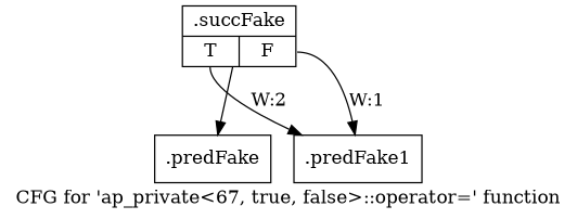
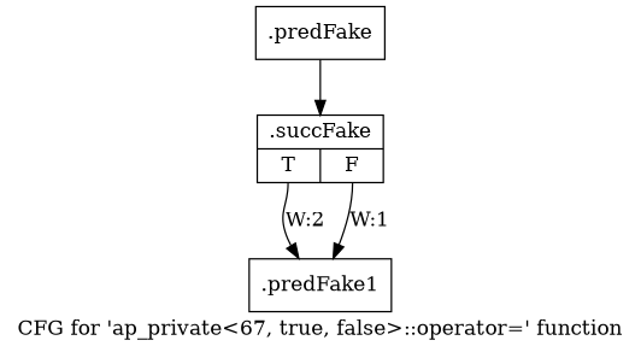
  digraph {
    label="CFG for 'ap_private\<67, true, false\>::operator=' function"
    node [shape=record filename="/mnt/xilinx/Vitis_HLS/2021.2/include/etc/ap_private.h"]
    edge [execusionnum=1 filename="/mnt/xilinx/Vitis_HLS/2021.2/include/etc/ap_private.h"]
    n1 [label="{.predFake}" filename=""]
    n2 [label="{.succFake|{<s0>T|<s1>F}}" linenumber=4716]
    n3 [label="{.predFake1}" linenumber=4717]
-   n2 -> n1
+   n1 -> n2
    n2 -> n3 [label="W:2" tailport=s0]
    n2 -> n3 [label="W:1" tailport=s1 execusionnum="" filename=""]
  }
